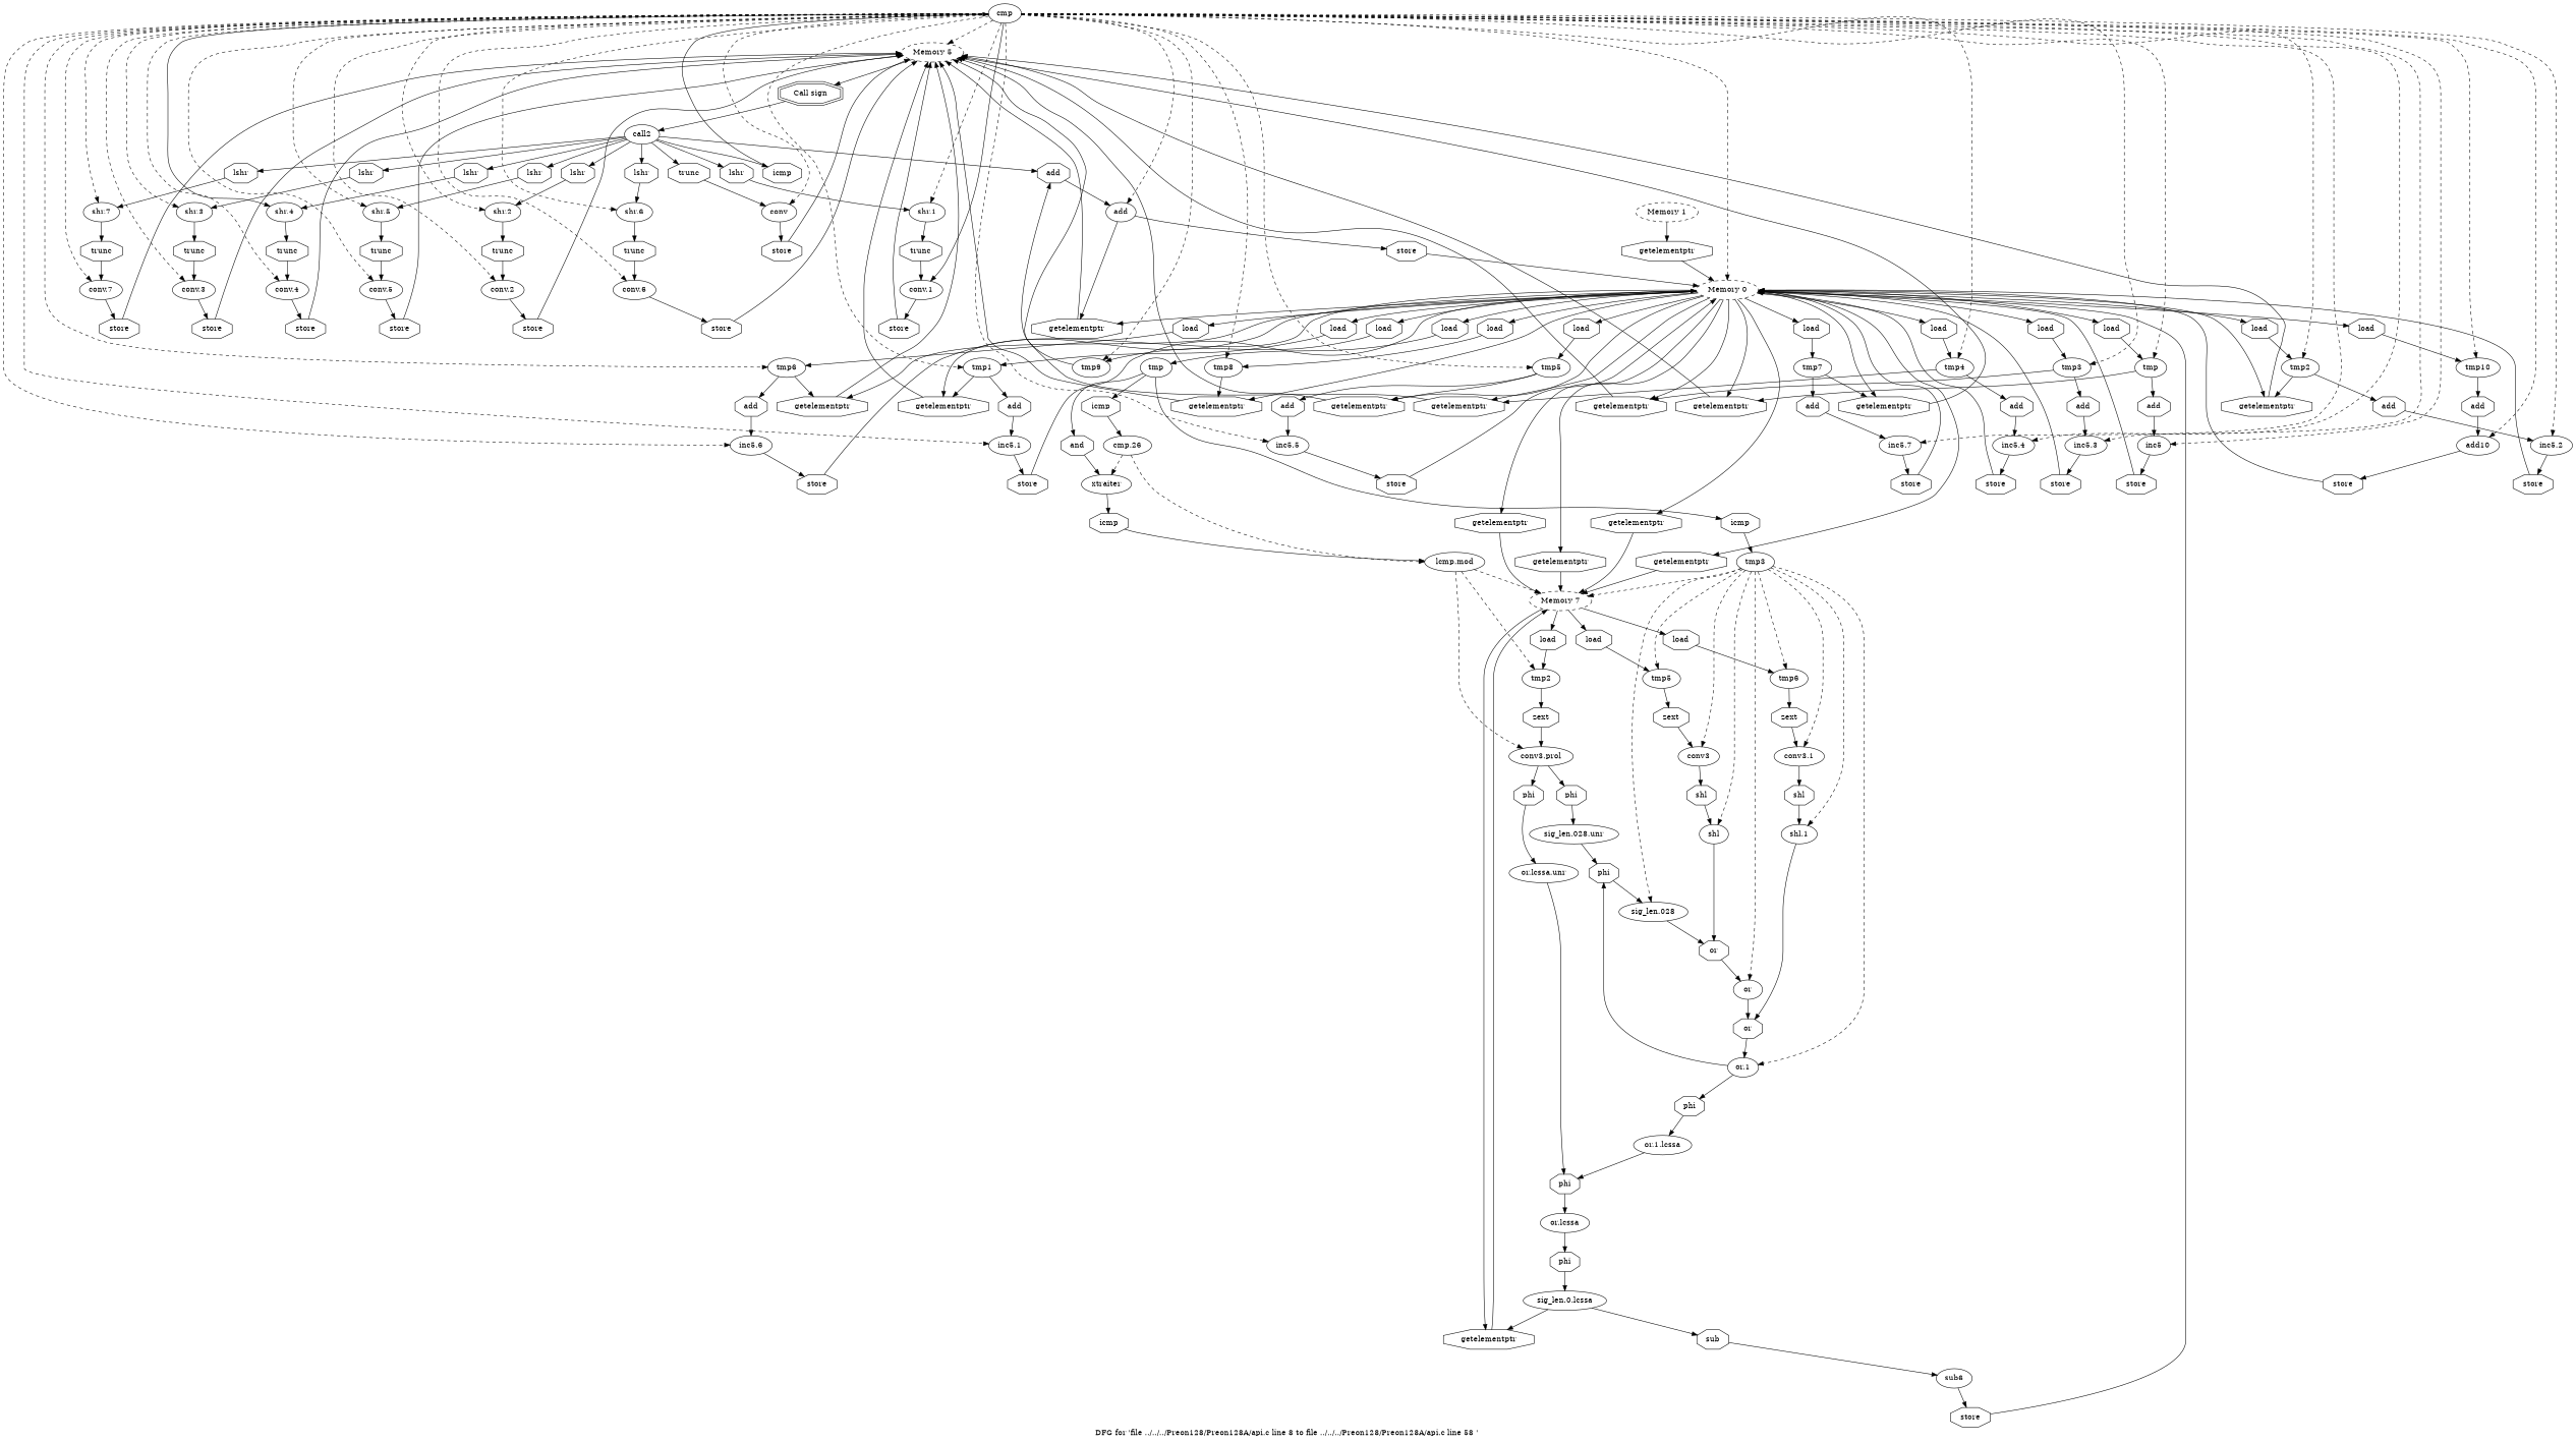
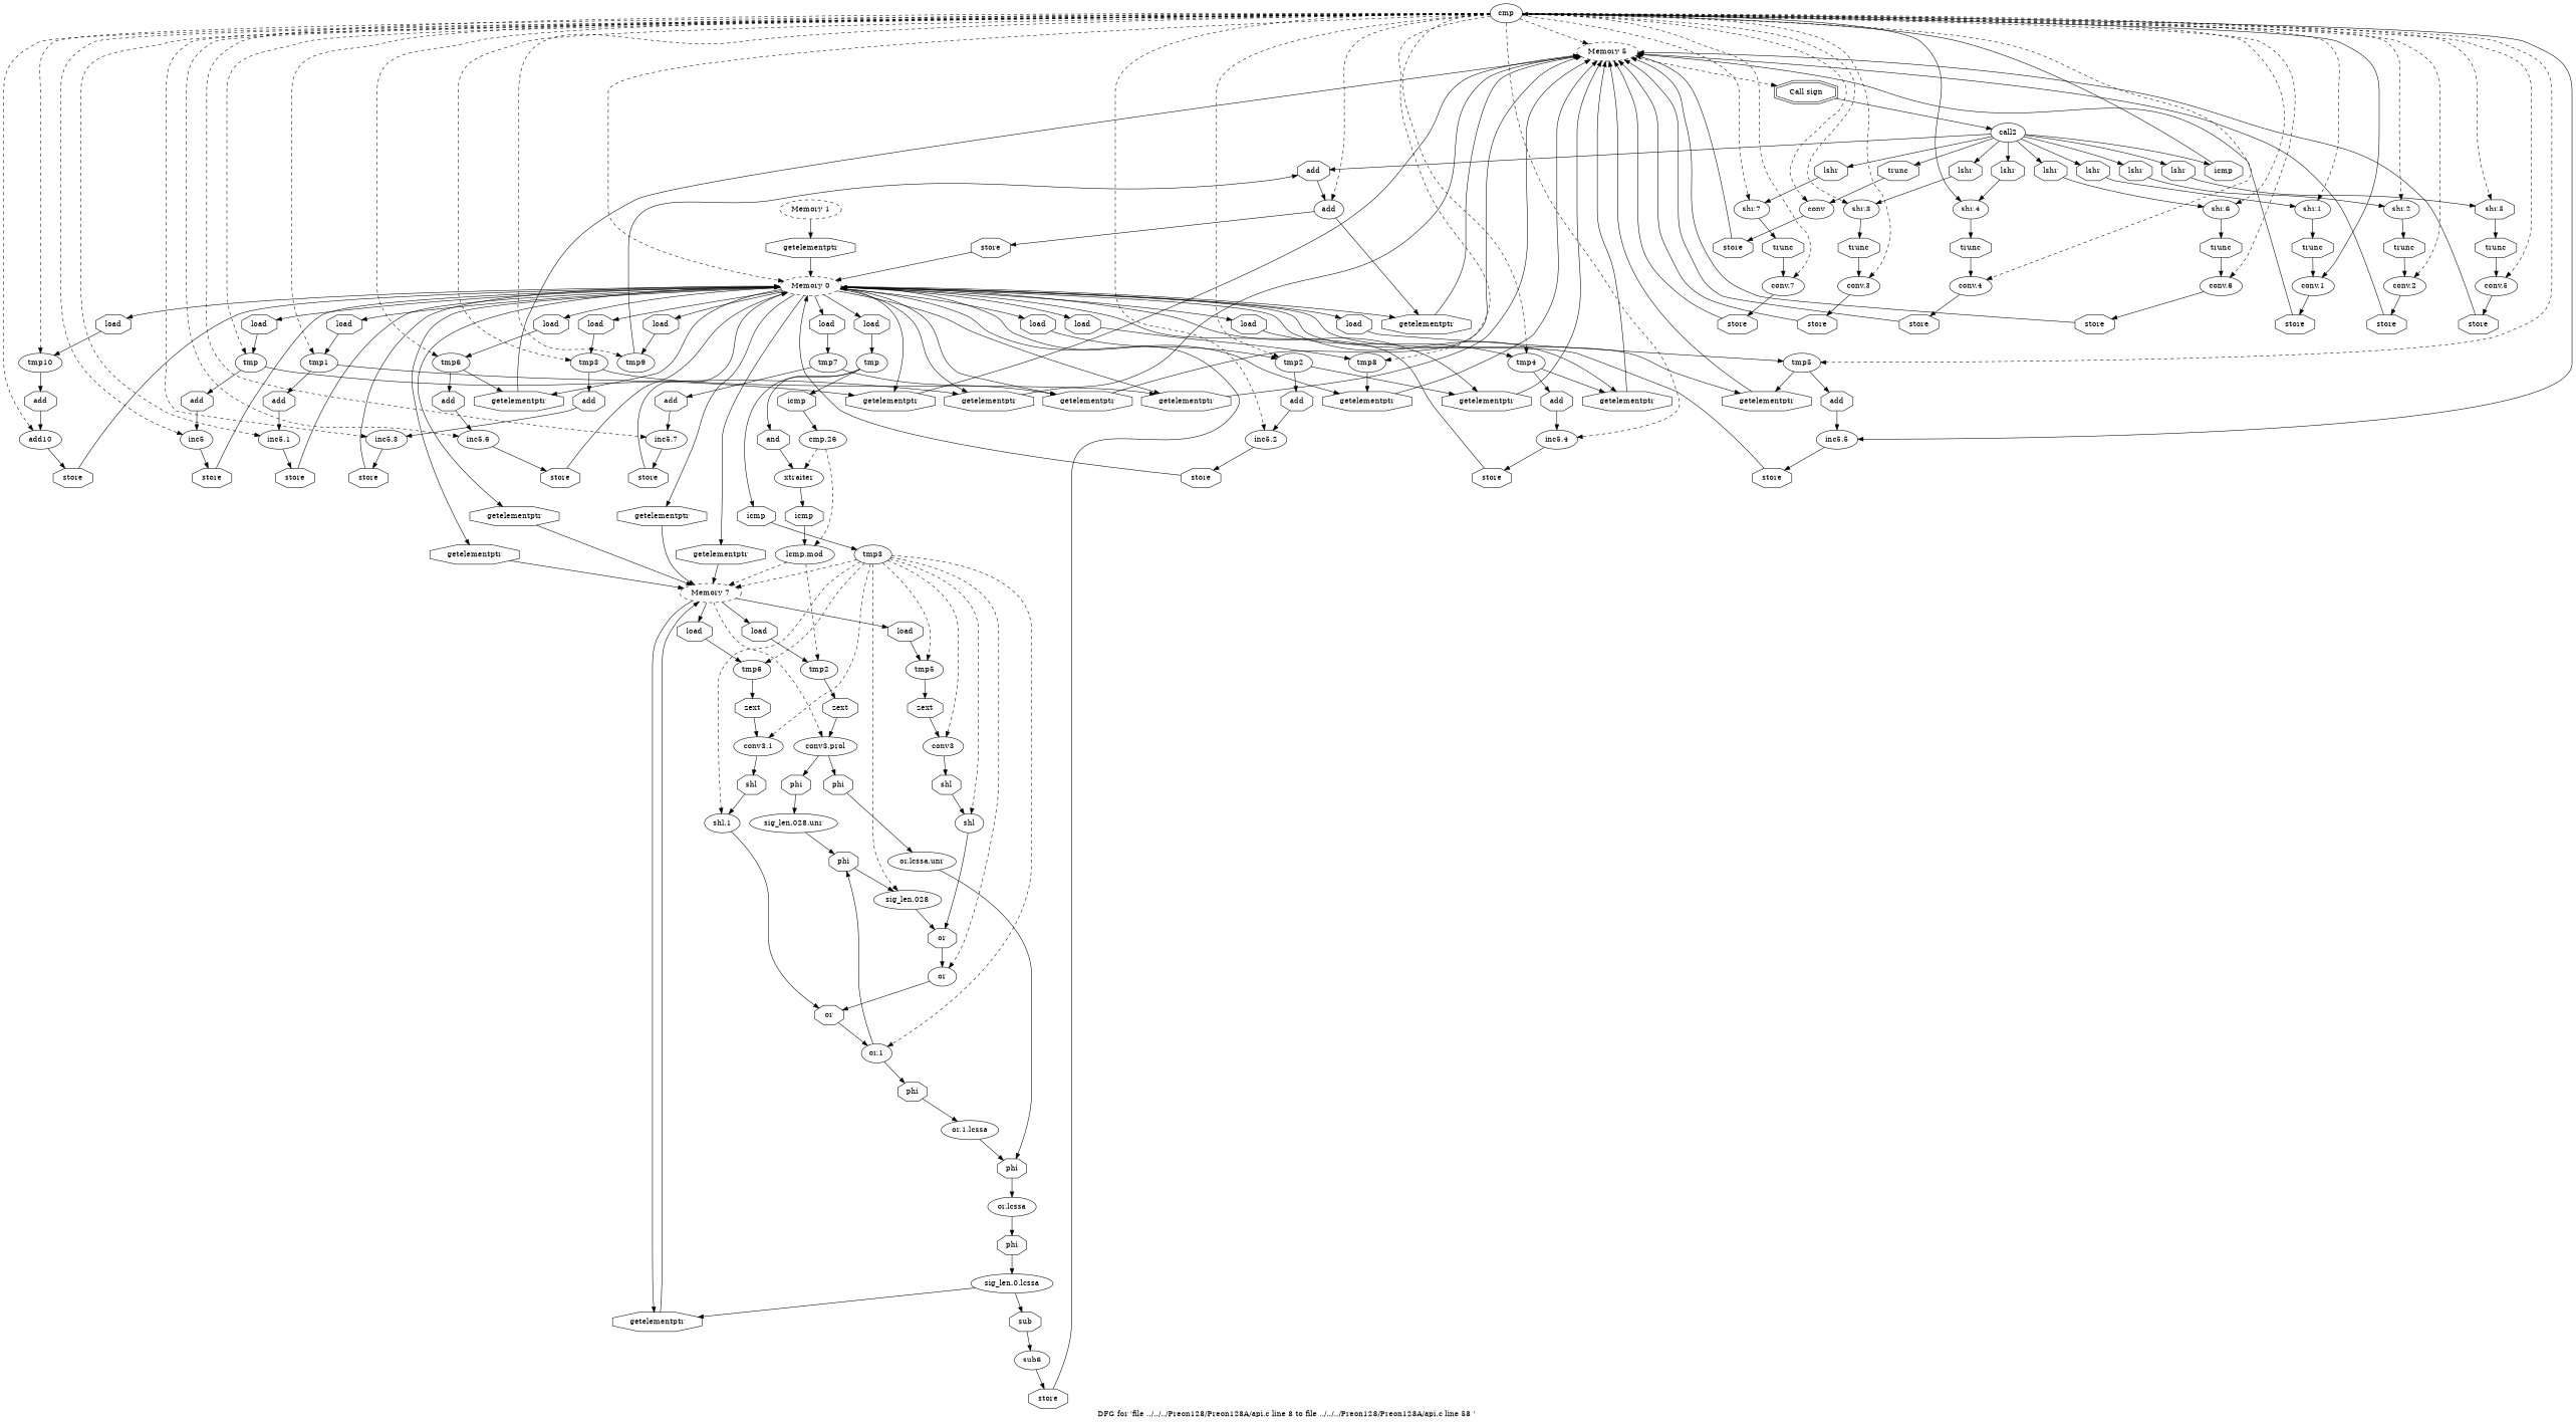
  digraph {
    label="DFG for 'file ../../../Preon128/Preon128A/api.c line 8 to file ../../../Preon128/Preon128A/api.c line 58 ' "
    node [shape=octagon style=solid]
    n1 [label=cmp shape=ellipse]
    n2 [label="Memory 5" shape=ellipse style=dashed]
    n3 [label="inc5.6" shape=ellipse]
    n4 [label="shr.7" shape=ellipse]
    n5 [label=tmp1 shape=ellipse]
    n6 [label="conv.7" shape=ellipse]
    n7 [label="shr.2" shape=ellipse]
    n8 [label="inc5.7" shape=ellipse]
    n9 [label="shr.4" shape=ellipse]
    n10 [label="conv.3" shape=ellipse]
    n11 [label="shr.3" shape=ellipse]
    n12 [label="conv.5" shape=ellipse]
    n13 [label=tmp4 shape=ellipse]
    n14 [label=tmp6 shape=ellipse]
    n15 [label="conv.4" shape=ellipse]
    n16 [label=tmp8 shape=ellipse]
    n17 [label="inc5.5" shape=ellipse]
    n18 [label=tmp5 shape=ellipse]
    n19 [label="inc5.1" shape=ellipse]
    n20 [label="shr.6" shape=ellipse]
    n21 [label="conv.2" shape=ellipse]
    n22 [label=tmp9 shape=ellipse]
    n23 [label=tmp3 shape=ellipse]
    n24 [label=inc5 shape=ellipse]
    n25 [label=add shape=ellipse]
    n26 [label="inc5.3" shape=ellipse]
-   n27 [label="shr.5" shape=ellipse]
+   n27 [label="shr.5"]
    n28 [label="inc5.4" shape=ellipse]
    n29 [label=tmp10 shape=ellipse]
    n30 [label=tmp shape=ellipse]
    n31 [label=add10 shape=ellipse]
    n32 [label=conv shape=ellipse]
    n33 [label="conv.6" shape=ellipse]
    n34 [label="inc5.2" shape=ellipse]
    n35 [label="shr.1" shape=ellipse]
    n36 [label="conv.1" shape=ellipse]
    n37 [label=tmp2 shape=ellipse]
    n38 [label="Memory 0" shape=ellipse style=dashed]
    n39 [label="Call sign" shape=doubleoctagon]
    n40 [label=store]
    n41 [label=trunc]
    n42 [label=getelementptr]
    n43 [label=add]
    n44 [label=store]
    n45 [label=trunc]
    n46 [label=tmp7 shape=ellipse]
    n47 [label=getelementptr]
    n48 [label=add]
    n49 [label=store]
    n50 [label=trunc]
    n51 [label=store]
    n52 [label=trunc]
    n53 [label=store]
    n54 [label=getelementptr]
    n55 [label=add]
    n56 [label=getelementptr]
    n57 [label=add]
    n58 [label=store]
    n59 [label=getelementptr]
    n60 [label=store]
    n61 [label=getelementptr]
    n62 [label=add]
    n63 [label=store]
    n64 [label=trunc]
    n65 [label=store]
    n66 [label=add]
    n67 [label=getelementptr]
    n68 [label=add]
    n69 [label=store]
    n70 [label=getelementptr]
    n71 [label=store]
    n72 [label=store]
    n73 [label=trunc]
    n74 [label=store]
    n75 [label=add]
    n76 [label=getelementptr]
    n77 [label=add]
    n78 [label=store]
    n79 [label=store]
    n80 [label=store]
    n81 [label=store]
    n82 [label=trunc]
    n83 [label=store]
    n84 [label=getelementptr]
    n85 [label=add]
    n86 [label=call2 shape=ellipse]
    n87 [label=lshr]
    n88 [label=lshr]
    n89 [label=icmp]
    n90 [label=lshr]
    n91 [label=lshr]
    n92 [label=trunc]
    n93 [label=lshr]
    n94 [label=lshr]
    n95 [label=lshr]
    n96 [label=getelementptr]
    n97 [label=load]
    n98 [label=load]
    n99 [label=getelementptr]
    n100 [label=getelementptr]
    n101 [label=load]
    n102 [label=load]
    n103 [label=getelementptr]
    n104 [label=load]
    n105 [label=load]
    n106 [label=load]
    n107 [label=load]
    n108 [label=load]
    n109 [label=load]
    n110 [label=getelementptr]
    n111 [label=load]
    n112 [label=load]
    n113 [label="Memory 7" shape=ellipse style=dashed]
    n114 [label=tmp shape=ellipse]
    n115 [label=load]
    n116 [label=getelementptr]
    n117 [label=load]
    n118 [label=load]
    n119 [label=icmp]
    n120 [label=and]
    n121 [label=icmp]
    n122 [label="Memory 1" shape=ellipse style=dashed]
    n123 [label=tmp2 shape=ellipse]
    n124 [label=zext]
    n125 [label="conv3.prol" shape=ellipse]
    n126 [label=phi]
    n127 [label=phi]
    n128 [label=tmp3 shape=ellipse]
    n129 [label="sig_len.028" shape=ellipse]
    n130 [label="conv3.1" shape=ellipse]
    n131 [label="shl.1" shape=ellipse]
    n132 [label=tmp6 shape=ellipse]
    n133 [label=shl shape=ellipse]
    n134 [label=conv3 shape=ellipse]
    n135 [label=or shape=ellipse]
    n136 [label=tmp5 shape=ellipse]
    n137 [label="or.1" shape=ellipse]
    n138 [label=or]
    n139 [label=shl]
    n140 [label=or]
    n141 [label=zext]
    n142 [label=shl]
    n143 [label=zext]
    n144 [label=phi]
    n145 [label=phi]
    n146 [label="or.1.lcssa" shape=ellipse]
    n147 [label="or.lcssa.unr" shape=ellipse]
    n148 [label="sig_len.028.unr" shape=ellipse]
    n149 [label=phi]
    n150 [label="or.lcssa" shape=ellipse]
    n151 [label=phi]
    n152 [label="sig_len.0.lcssa" shape=ellipse]
    n153 [label=sub]
    n154 [label=sub6 shape=ellipse]
    n155 [label=store]
    n156 [label=xtraiter shape=ellipse]
    n157 [label=icmp]
    n158 [label="lcmp.mod" shape=ellipse]
    n159 [label="cmp.26" shape=ellipse]
    n1 -> n2 [style=dashed]
    n1 -> n3 [style=dashed]
    n1 -> n4 [style=dashed]
    n1 -> n5 [style=dashed]
    n1 -> n6 [style=dashed]
    n1 -> n7 [style=dashed]
    n1 -> n8 [style=dashed]
    n1 -> n9 [style=solid]
    n1 -> n10 [style=dashed]
    n1 -> n11 [style=dashed]
    n1 -> n12 [style=dashed]
    n1 -> n13 [style=dashed]
    n1 -> n14 [style=dashed]
    n1 -> n15 [style=dashed]
    n1 -> n16 [style=dashed]
-   n1 -> n17 [style=dashed]
+   n1 -> n17 [style=solid]
    n1 -> n18 [style=dashed]
    n1 -> n19 [style=dashed]
    n1 -> n20 [style=dashed]
    n1 -> n21 [style=dashed]
    n1 -> n22 [style=dashed]
    n1 -> n23 [style=dashed]
    n1 -> n24 [style=dashed]
    n1 -> n25 [style=dashed]
    n1 -> n26 [style=dashed]
    n1 -> n27 [style=dashed]
    n1 -> n28 [style=dashed]
    n1 -> n29 [style=dashed]
    n1 -> n30 [style=dashed]
    n1 -> n31 [style=dashed]
    n1 -> n32 [style=dashed]
    n1 -> n33 [style=dashed]
    n1 -> n34 [style=dashed]
    n1 -> n35 [style=dashed]
    n1 -> n36 [style=solid]
    n1 -> n37 [style=dashed]
    n1 -> n38 [style=dashed]
-   n2 -> n39
+   n2 -> n39 [style=dashed]
    n3 -> n40
    n4 -> n41
    n5 -> n42
    n5 -> n43
    n6 -> n44
    n7 -> n45
    n8 -> n49
    n9 -> n50
    n10 -> n51
    n11 -> n52
    n12 -> n53
    n13 -> n54
    n13 -> n55
    n14 -> n56
    n14 -> n57
    n15 -> n58
    n16 -> n59
    n17 -> n60
    n18 -> n61
    n18 -> n62
    n19 -> n63
    n20 -> n64
    n21 -> n65
    n22 -> n66
    n23 -> n67
    n23 -> n68
    n24 -> n69
    n25 -> n70
    n25 -> n71
    n26 -> n72
    n27 -> n73
    n28 -> n74
    n29 -> n75
    n30 -> n76
    n30 -> n77
    n31 -> n78
    n32 -> n79
    n33 -> n80
    n34 -> n81
    n35 -> n82
    n36 -> n83
    n37 -> n84
    n37 -> n85
    n38 -> n42
    n38 -> n47
    n38 -> n54
    n38 -> n56
    n38 -> n59
    n38 -> n61
    n38 -> n67
    n38 -> n70
    n38 -> n76
    n38 -> n84
    n38 -> n97
    n38 -> n98
    n38 -> n99
    n38 -> n100
    n38 -> n101
    n38 -> n102
    n38 -> n103
    n38 -> n104
    n38 -> n105
    n38 -> n106
    n38 -> n107
    n38 -> n108
    n38 -> n109
    n38 -> n110
    n38 -> n111
    n38 -> n112
    n39 -> n86
    n40 -> n38
    n41 -> n6
    n42 -> n2
    n43 -> n19
    n44 -> n2
    n45 -> n21
    n46 -> n47
    n46 -> n48
    n47 -> n2
    n48 -> n8
    n49 -> n38
    n50 -> n15
    n51 -> n2
    n52 -> n10
    n53 -> n2
    n54 -> n2
    n55 -> n28
    n56 -> n2
    n57 -> n3
    n58 -> n2
    n59 -> n2
    n60 -> n38
    n61 -> n2
    n62 -> n17
    n63 -> n38
    n64 -> n33
    n65 -> n2
    n66 -> n25
    n67 -> n2
    n68 -> n26
    n69 -> n38
    n70 -> n2
    n71 -> n38
    n72 -> n38
    n73 -> n12
    n74 -> n38
    n75 -> n31
    n76 -> n2
    n77 -> n24
    n78 -> n38
    n79 -> n2
    n80 -> n2
    n81 -> n38
    n82 -> n36
    n83 -> n2
    n84 -> n2
    n85 -> n34
    n86 -> n66
    n86 -> n87
    n86 -> n88
    n86 -> n89
    n86 -> n90
    n86 -> n91
    n86 -> n92
    n86 -> n93
    n86 -> n94
    n86 -> n95
    n87 -> n4
    n88 -> n7
    n89 -> n1
    n90 -> n9
    n91 -> n35
    n92 -> n32
    n93 -> n27
    n94 -> n20
    n95 -> n11
    n96 -> n38
    n97 -> n14
    n98 -> n46
    n99 -> n113
    n100 -> n113
    n101 -> n5
    n102 -> n16
    n103 -> n113
    n104 -> n22
    n105 -> n13
    n106 -> n30
    n107 -> n18
    n108 -> n29
    n109 -> n23
    n110 -> n113
    n111 -> n114
    n112 -> n37
    n113 -> n115
    n113 -> n116
    n113 -> n117
    n113 -> n118
    n114 -> n119
    n114 -> n120
    n114 -> n121
    n115 -> n123
    n116 -> n113
    n117 -> n136
    n118 -> n132
    n119 -> n128
    n120 -> n156
    n121 -> n159
    n122 -> n96
    n123 -> n124
    n124 -> n125
    n125 -> n126
    n125 -> n127
    n126 -> n147
    n127 -> n148
    n128 -> n113 [style=dashed]
    n128 -> n129 [style=dashed]
    n128 -> n130 [style=dashed]
    n128 -> n131 [style=dashed]
    n128 -> n132 [style=dashed]
    n128 -> n133 [style=dashed]
    n128 -> n134 [style=dashed]
    n128 -> n135 [style=dashed]
    n128 -> n136 [style=dashed]
    n128 -> n137 [style=dashed]
    n129 -> n138
    n130 -> n139
    n131 -> n140
    n132 -> n141
    n133 -> n138
    n134 -> n142
    n135 -> n140
    n136 -> n143
    n137 -> n144
    n137 -> n145
    n138 -> n135
    n139 -> n131
    n140 -> n137
    n141 -> n130
    n142 -> n133
    n143 -> n134
    n144 -> n129
    n145 -> n146
    n146 -> n149
    n147 -> n149
    n148 -> n144
    n149 -> n150
    n150 -> n151
    n151 -> n152
    n152 -> n116
    n152 -> n153
    n153 -> n154
    n154 -> n155
    n155 -> n38
    n156 -> n157
    n157 -> n158
    n158 -> n113 [style=dashed]
    n158 -> n123 [style=dashed]
-   n158 -> n125 [style=dashed]
+   n113 -> n125 [style=dashed]
    n159 -> n156 [style=dashed]
    n159 -> n158 [style=dashed]
  }
